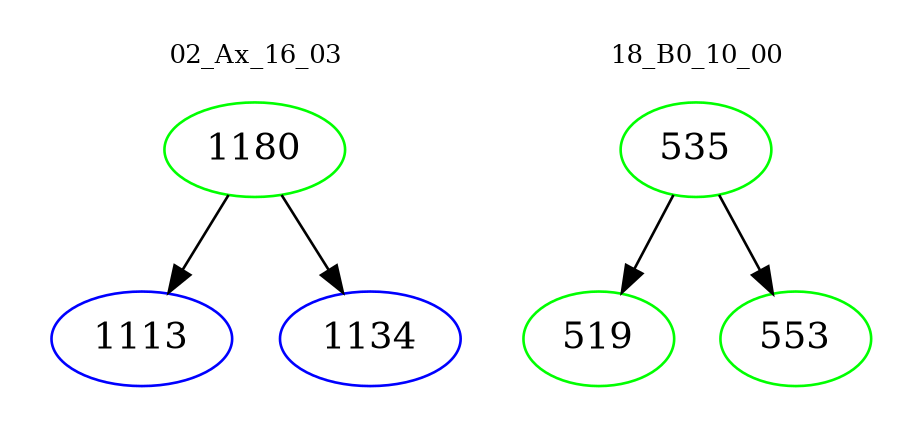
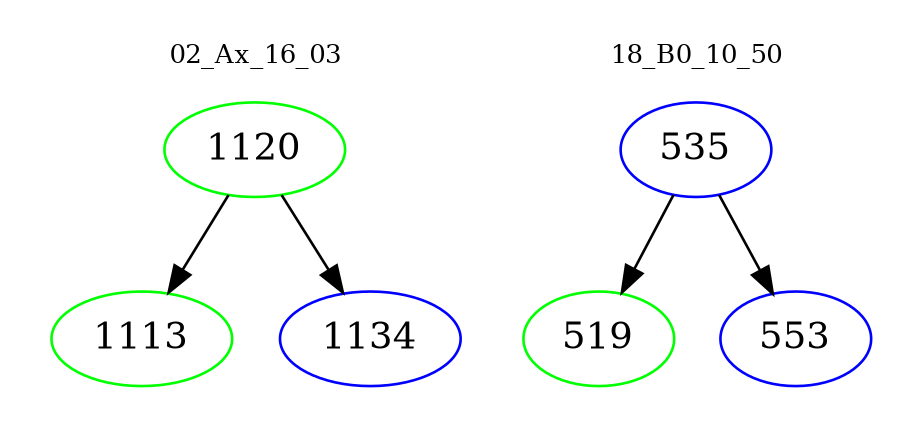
  digraph {
    node [color=green]
    edge [color=black]
-   n1 [label=1180]
-   n2 [color=blue label=1113]
+   n1 [label=1120]
+   n2 [label=1113]
    n3 [color=blue label=1134]
-   n4 [label=535]
+   n4 [color=blue label=535]
    n5 [label=519]
-   n6 [label=553]
+   n6 [color=blue label=553]
    subgraph cluster_1 {
      color=white
      fontsize=10
      label="02_Ax_16_03"
      n1
      n2
      n3
    }
    subgraph cluster_2 {
      color=white
      fontsize=10
-     label="18_B0_10_00"
+     label="18_B0_10_50"
      n4
      n5
      n6
    }
    n1 -> n2
    n1 -> n3
    n4 -> n5
    n4 -> n6
  }
